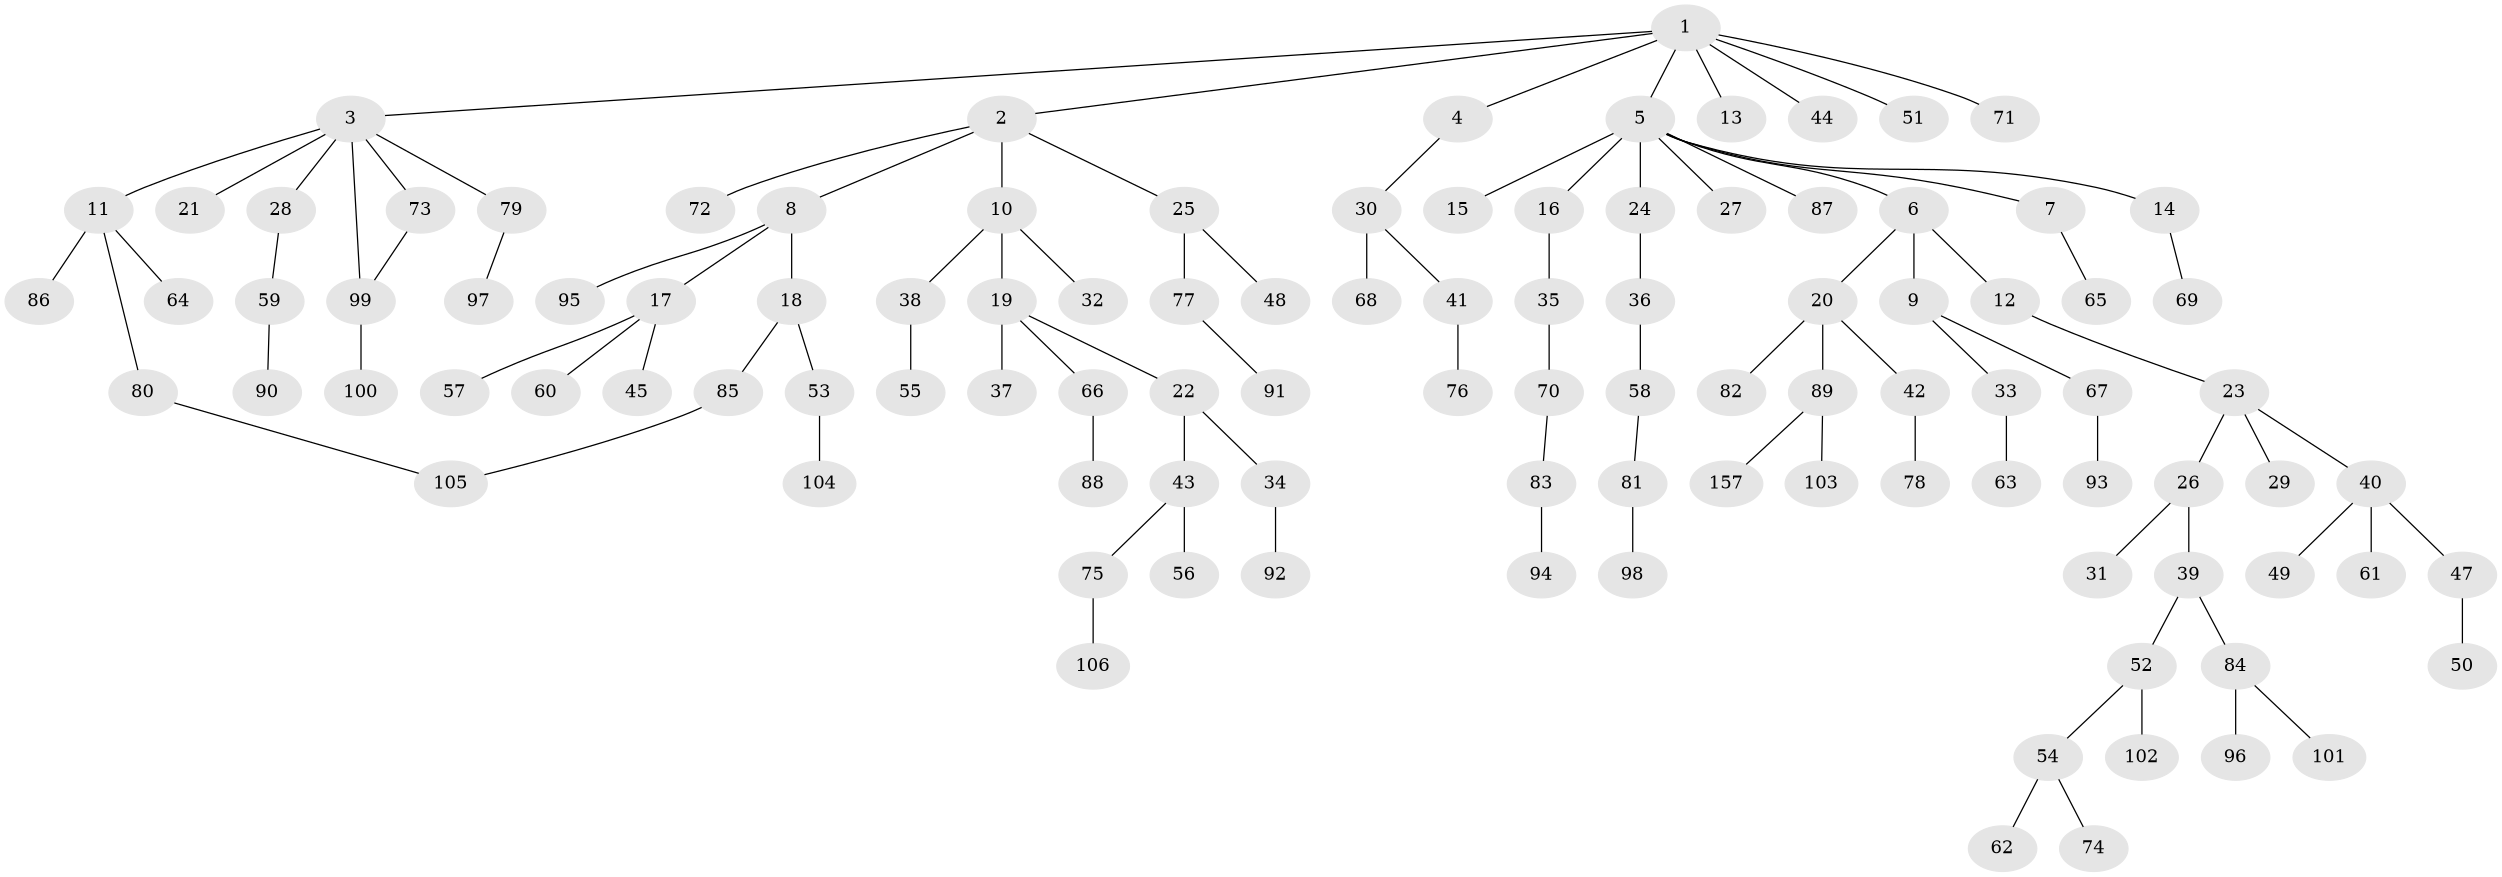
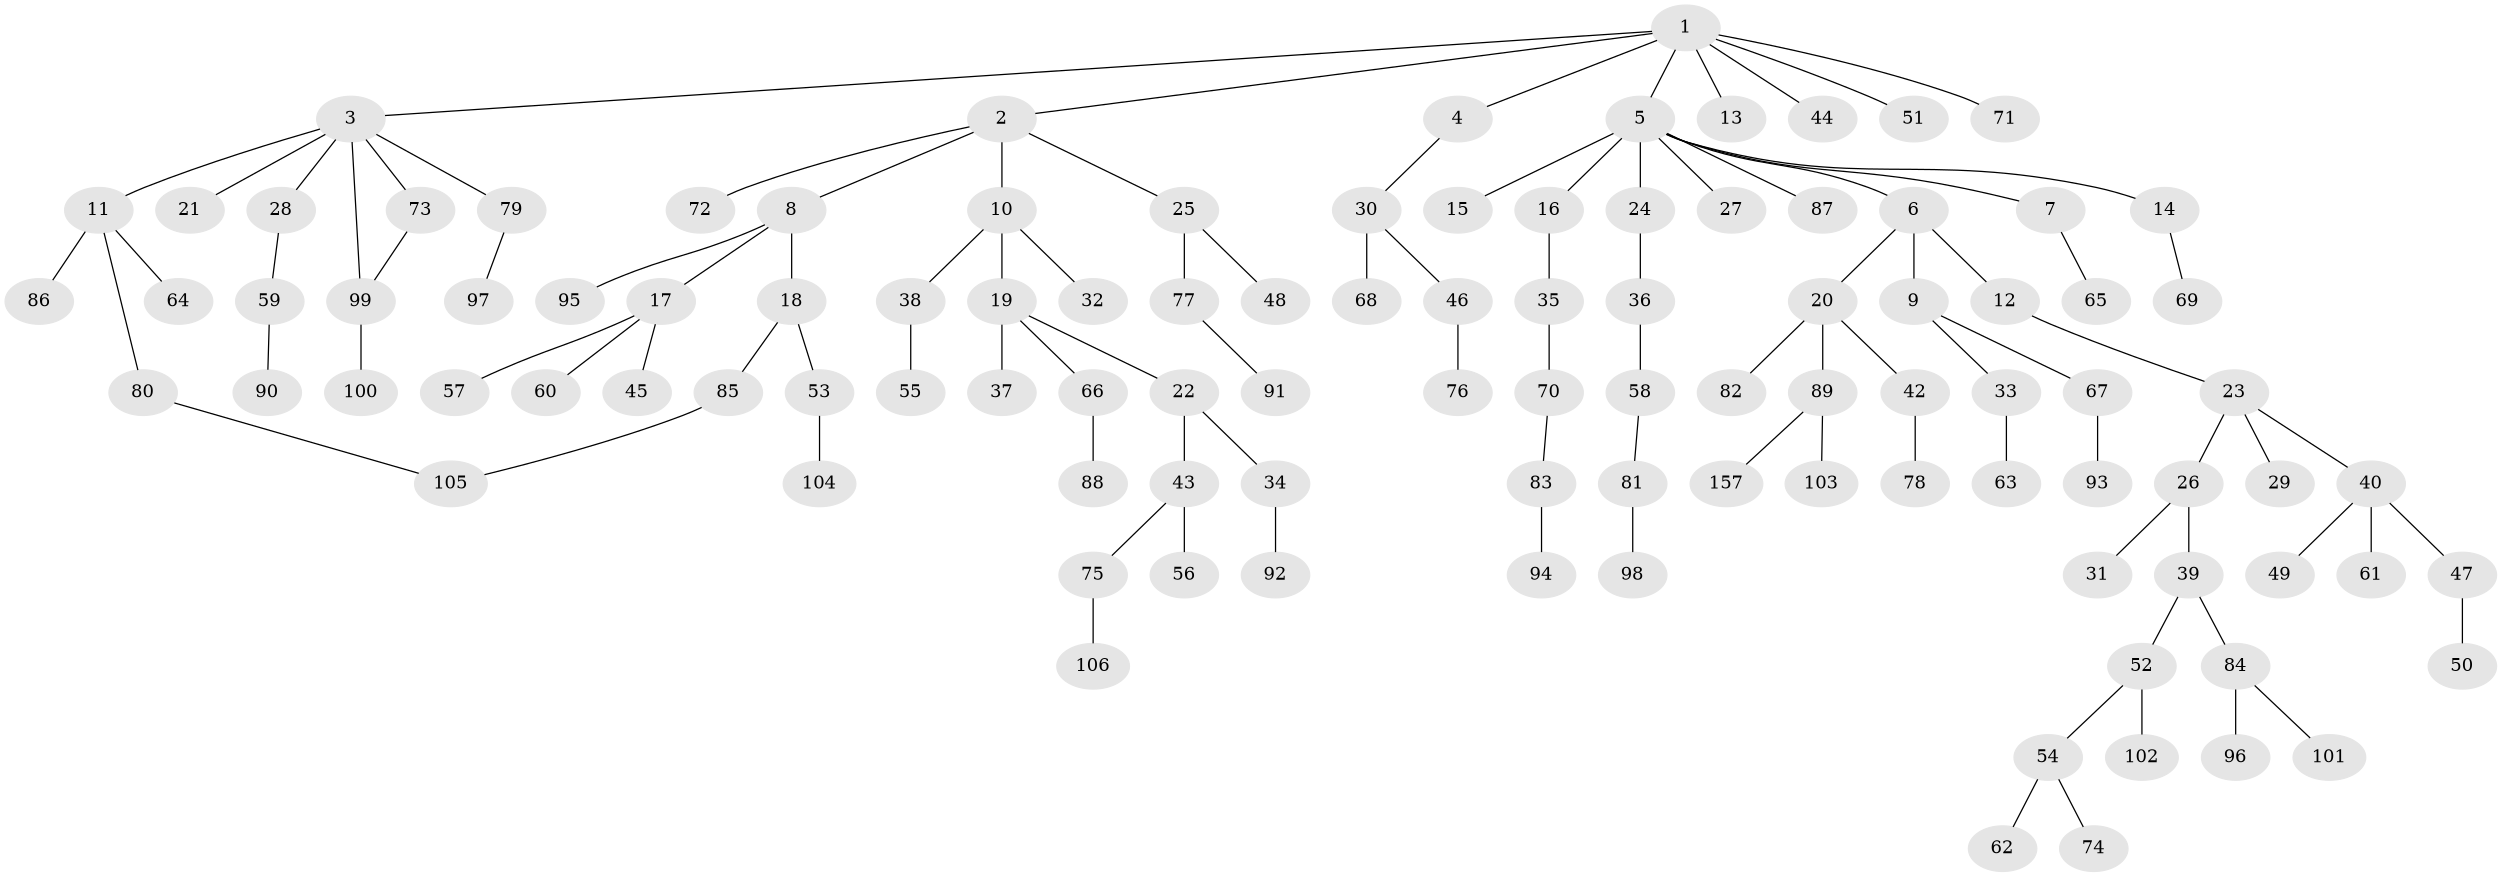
  graph {
    node [color=gray90 style=filled]
    1
    2
    3
    4
    5
    13
    44
    51
    71
    8
    10
    25
    72
    11
    21
    28
    73
    79
    99
    30
    6
    7
    14
    15
    16
    24
    27
    87
    17
    18
    95
    19
    32
    38
    48
    77
    64
    80
    86
    59
    97
    100
-   46 [label=41]
+   46
    68
    9
    12
    20
    65
    69
    35
    36
    33
    67
    23
    42
    82
    89
    45
    57
    60
    53
    85
    63
    93
    22
    37
    66
    55
    105
    26
    29
    40
    70
    104
    34
    43
    88
    78
    103
    n80 [label=157]
    92
    56
    75
    31
    39
    47
    49
    61
    58
    91
    52
    84
    90
    76
    83
    81
    54
    102
    96
    101
    50
    106
    62
    74
    98
    94
    1 -- 2
    1 -- 3
    1 -- 4
    1 -- 5
    1 -- 13
    1 -- 44
    1 -- 51
    1 -- 71
    2 -- 8
    2 -- 10
    2 -- 25
    2 -- 72
    3 -- 11
    3 -- 21
    3 -- 28
    3 -- 73
    3 -- 79
    3 -- 99
    4 -- 30
    5 -- 6
    5 -- 7
    5 -- 14
    5 -- 15
    5 -- 16
    5 -- 24
    5 -- 27
    5 -- 87
    8 -- 17
    8 -- 18
    8 -- 95
    10 -- 19
    10 -- 32
    10 -- 38
    25 -- 48
    25 -- 77
    11 -- 64
    11 -- 80
    11 -- 86
    28 -- 59
    73 -- 99
    79 -- 97
    99 -- 100
    30 -- 46
    30 -- 68
    6 -- 9
    6 -- 12
    6 -- 20
    7 -- 65
    14 -- 69
    16 -- 35
    24 -- 36
    17 -- 45
    17 -- 57
    17 -- 60
    18 -- 53
    18 -- 85
    19 -- 22
    19 -- 37
    19 -- 66
    38 -- 55
    77 -- 91
    80 -- 105
    59 -- 90
    46 -- 76
    9 -- 33
    9 -- 67
    12 -- 23
    20 -- 42
    20 -- 82
    20 -- 89
    35 -- 70
    36 -- 58
    33 -- 63
    67 -- 93
    23 -- 26
    23 -- 29
    23 -- 40
    42 -- 78
    89 -- 103
    89 -- n80
    53 -- 104
    85 -- 105
    22 -- 34
    22 -- 43
    66 -- 88
    26 -- 31
    26 -- 39
    40 -- 47
    40 -- 49
    40 -- 61
    70 -- 83
    34 -- 92
    43 -- 56
    43 -- 75
    75 -- 106
    39 -- 52
    39 -- 84
    47 -- 50
    58 -- 81
    52 -- 54
    52 -- 102
    84 -- 96
    84 -- 101
    83 -- 94
    81 -- 98
    54 -- 62
    54 -- 74
  }
